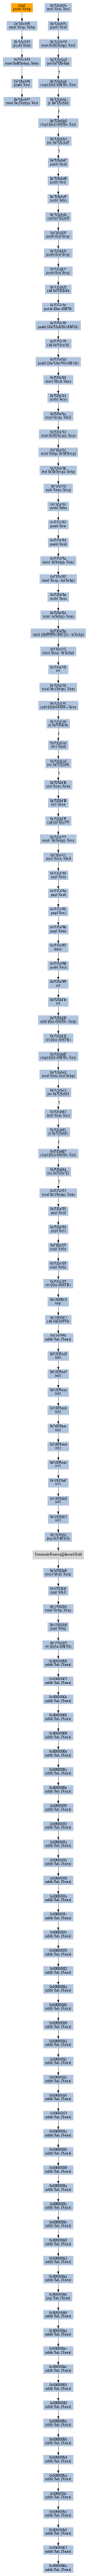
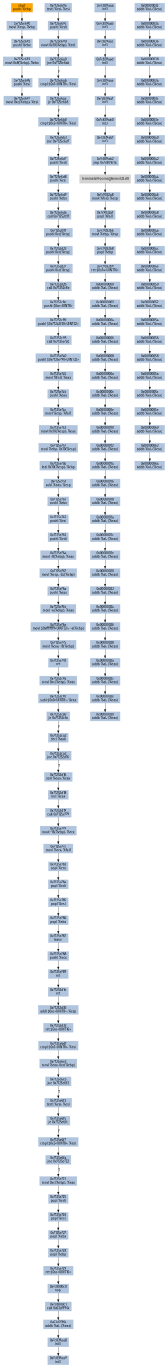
  digraph {
    fontname="Fira Sans"
    node [color=lightsteelblue fillcolor=lightsteelblue fontname="Fira Sans" shape=rectangle style=filled]
    edge [color="#000000" fontname="Fira Sans"]
    n1 [color=lightgrey fillcolor=orange label="start\npushl %ebp"]
    n2 [label="0x7125e690\nmovl %esp, %ebp"]
    n3 [label="0x7125e692\npushl %ebx"]
    n4 [label="0x7125e693\nmovl 0x8(%ebp), %ebx"]
    n5 [label="0x7125e696\npushl %esi"]
    n6 [label="0x7125e697\nmovl 0xc(%ebp), %esi"]
    n7 [label="0x7125e69a\ntestl %esi, %esi"]
    n8 [label="0x7125e69c\npushl %edi"]
    n9 [label="0x7125e69d\nmovl 0x10(%ebp), %edi"]
    n10 [label="0x7125e6a0\njne 0x7125e6ab"]
    n11 [label="0x7125e6ab\ncmpl $0x1<UINT8>, %esi"]
    n12 [label="0x7125e6ae\nje 0x7125e6b5"]
    n13 [label="0x7125e6b0\ncmpl $0x2<UINT8>, %esi"]
    n14 [label="0x7125e6b3\njne 0x7125e6d7"]
    n15 [label="0x7125e6d7\npushl %edi"]
    n16 [label="0x7125e6d8\npushl %esi"]
    n17 [label="0x7125e6d9\npushl %ebx"]
    n18 [label="0x7125e6da\ncall 0x71252d1f"]
    n19 [label="0x71252d1f\npushl 0xc(%esp)"]
    n20 [label="0x71252d23\npushl 0xc(%esp)"]
    n21 [label="0x71252d27\npushl 0xc(%esp)"]
    n22 [label="0x71252d2b\ncall 0x71252c8e"]
    n23 [label="0x71252c8e\npushl $0xc<UINT8>"]
    n24 [label="0x71252c90\npushl $0x71242f30<UINT32>"]
    n25 [label="0x71252c95\ncall 0x7125e740"]
    n26 [label="0x7125e740\npushl $0x7125e790<UINT32>"]
    n27 [label="0x7125e745\nmovl %fs:0, %eax"]
    n28 [label="0x7125e74b\npushl %eax"]
    n29 [label="0x7125e74c\nmovl %esp, %fs:0"]
    n30 [label="0x7125e753\nmovl 0x10(%esp), %eax"]
    n31 [label="0x7125e757\nmovl %ebp, 0x10(%esp)"]
    n32 [label="0x7125e75b\nleal 0x10(%esp), %ebp"]
    n33 [label="0x7125e75f\nsubl %eax, %esp"]
    n34 [label="0x7125e761\npushl %ebx"]
    n35 [label="0x7125e762\npushl %esi"]
    n36 [label="0x7125e763\npushl %edi"]
    n37 [label="0x7125e764\nmovl -8(%ebp), %eax"]
    n38 [label="0x7125e767\nmovl %esp, -24(%ebp)"]
    n39 [label="0x7125e76a\npushl %eax"]
    n40 [label="0x7125e76b\nmovl -4(%ebp), %eax"]
    n41 [label="0x7125e76e\nmovl $0xffffffff<UINT32>, -4(%ebp)"]
    n42 [label="0x7125e775\nmovl %eax, -8(%ebp)"]
    n43 [label="0x7125e778\nret"]
    n44 [label="0x71252c9a\nmovl 0xc(%ebp), %eax"]
    n45 [label="0x71252c9d\nsubl $0x0<UINT8>, %eax"]
    n46 [label="0x71252ca0\nje 0x71252cfa"]
    n47 [label="0x71252ca2\ndecl %aab"]
    n48 [label="0x71252ca3\njne 0x71252d16"]
    n49 [label="0x71252d16\nxorl %eax, %eax"]
    n50 [label="0x71252d18\nincl %eax"]
    n51 [label="0x71252d19\ncall 0x7125e779"]
    n52 [label="0x7125e779\nmovl -16(%ebp), %ecx"]
    n53 [label="0x7125e77c\nmovl %ecx, %fs:0"]
    n54 [label="0x7125e783\npopl %ecx"]
    n55 [label="0x7125e784\npopl %edi"]
    n56 [label="0x7125e785\npopl %esi"]
    n57 [label="0x7125e786\npopl %ebx"]
    n58 [label="0x7125e787\nleave "]
    n59 [label="0x7125e788\npushl %ecx"]
    n60 [label="0x7125e789\nret"]
    n61 [label="0x71252d1e\nret"]
    n62 [label="0x71252d30\naddl $0xc<UINT8>, %esp"]
    n63 [label="0x71252d33\nret $0xc<UINT16>"]
    n64 [label="0x7125e6df\ncmpl $0x1<UINT8>, %esi"]
    n65 [label="0x7125e6e2\nmovl %eax, 0xc(%ebp)"]
    n66 [label="0x7125e6e5\njne 0x7125e6f3"]
    n67 [label="0x7125e6f3\ntestl %esi, %esi"]
    n68 [label="0x7125e6f5\nje 0x7125e6fc"]
    n69 [label="0x7125e6f7\ncmpl $0x3<UINT8>, %esi"]
    n70 [label="0x7125e6fa\njne 0x7125e722"]
    n71 [label="0x7125e722\nmovl 0xc(%ebp), %eax"]
    n72 [label="0x7125e725\npopl %edi"]
    n73 [label="0x7125e726\npopl %esi"]
    n74 [label="0x7125e727\npopl %ebx"]
    n75 [label="0x7125e728\npopl %ebp"]
    n76 [label="0x7125e729\nret $0xc<UINT16>"]
    n77 [label="0x7c8000c0\nnop "]
    n78 [label="0x7c8000c1\ncall 0x63d7f9f4"]
    n79 [label="0x63d7f9f4\naddb %al, (%eax)"]
    n80 [label="0x7c839aa8\nint3 "]
    n81 [label="0x7c839aa9\nint3 "]
    n82 [label="0x7c839aaa\nint3 "]
    n83 [label="0x7c839aab\nint3 "]
    n84 [label="0x7c839aac\nint3 "]
    n85 [label="0x7c839aad\nint3 "]
    n86 [label="0x7c839aae\nint3 "]
    n87 [label="0x7c839aaf\nint3 "]
    n88 [label="0x7c839ab0\nint3 "]
    n89 [label="0x7c839ab1\nint3 "]
    n90 [label="0x7c839ab2\njmp 0x7c801e1a"]
    n91 [color=lightgrey fillcolor=lightgrey label="TerminateProcess@kernel32.dll"]
    n92 [label="0x7c9032a8\nmovl %fs:0, %esp"]
    n93 [label="0x7c9032af\npopl %fs:0"]
    n94 [label="0x7c9032b6\nmovl %ebp, %esp"]
    n95 [label="0x7c9032b8\npopl %ebp"]
    n96 [label="0x7c9032b9\nret $0x14<UINT16>"]
    n97 [label="0x00000000\naddb %al, (%eax)"]
    n98 [label="0x00000002\naddb %al, (%eax)"]
    n99 [label="0x00000004\naddb %al, (%eax)"]
    n100 [label="0x00000006\naddb %al, (%eax)"]
    n101 [label="0x00000008\naddb %al, (%eax)"]
    n102 [label="0x0000000a\naddb %al, (%eax)"]
    n103 [label="0x0000000c\naddb %al, (%eax)"]
    n104 [label="0x0000000e\naddb %al, (%eax)"]
    n105 [label="0x00000010\naddb %al, (%eax)"]
    n106 [label="0x00000012\naddb %al, (%eax)"]
    n107 [label="0x00000014\naddb %al, (%eax)"]
    n108 [label="0x00000016\naddb %al, (%eax)"]
    n109 [label="0x00000018\naddb %al, (%eax)"]
    n110 [label="0x0000001a\naddb %al, (%eax)"]
    n111 [label="0x0000001c\naddb %al, (%eax)"]
    n112 [label="0x0000001e\naddb %al, (%eax)"]
    n113 [label="0x00000020\naddb %al, (%eax)"]
    n114 [label="0x00000022\naddb %al, (%eax)"]
    n115 [label="0x00000024\naddb %al, (%eax)"]
    n116 [label="0x00000026\naddb %al, (%eax)"]
    n117 [label="0x00000028\naddb %al, (%eax)"]
    n118 [label="0x0000002a\naddb %al, (%eax)"]
    n119 [label="0x0000002c\naddb %al, (%eax)"]
    n120 [label="0x0000002e\naddb %al, (%eax)"]
    n121 [label="0x00000030\naddb %al, (%eax)"]
    n122 [label="0x00000032\naddb %al, (%eax)"]
    n123 [label="0x00000034\naddb %al, (%eax)"]
    n124 [label="0x00000036\naddb %al, (%eax)"]
    n125 [label="0x00000038\naddb %al, (%eax)"]
    n126 [label="0x0000003a\naddb %al, (%eax)"]
    n127 [label="0x0000003c\naddb %al, (%eax)"]
    n128 [label="0x0000003e\naddb %al, (%eax)"]
    n129 [label="0x00000040\naddb %al, (%eax)"]
    n130 [label="0x00000042\naddb %al, (%eax)"]
    n131 [label="0x00000044\naddb %al, (%eax)"]
-   n132 [label="0x00000046\njmp %al, (%eax)"]
+   n132 [label="0x00000046\naddb %al, (%eax)"]
    n133 [label="0x00000048\naddb %al, (%eax)"]
    n134 [label="0x0000004a\naddb %al, (%eax)"]
    n135 [label="0x0000004c\naddb %al, (%eax)"]
    n136 [label="0x0000004e\naddb %al, (%eax)"]
    n137 [label="0x00000050\naddb %al, (%eax)"]
    n138 [label="0x00000052\naddb %al, (%eax)"]
    n139 [label="0x00000054\naddb %al, (%eax)"]
    n140 [label="0x00000056\naddb %al, (%eax)"]
    n141 [label="0x00000058\naddb %al, (%eax)"]
    n142 [label="0x0000005a\naddb %al, (%eax)"]
    n143 [label="0x0000005c\naddb %al, (%eax)"]
    n144 [label="0x0000005e\naddb %al, (%eax)"]
    n145 [label="0x00000060\naddb %al, (%eax)"]
    n146 [label="0x00000062\naddb %al, (%eax)"]
    n147 [label="0x00000064\naddb %al, (%eax)"]
    n1 -> n2
    n2 -> n3
    n3 -> n4
    n4 -> n5
    n5 -> n6
    n7 -> n8
    n8 -> n9
    n9 -> n10
-   n10 -> n11 [label=T]
+   n10 -> n11 [label=F]
    n11 -> n12
    n12 -> n13 [label=F]
    n13 -> n14
    n14 -> n15 [label=T]
    n15 -> n16
    n16 -> n17
    n17 -> n18
    n18 -> n19
    n19 -> n20
    n20 -> n21
    n21 -> n22
    n22 -> n23
    n23 -> n24
    n24 -> n25
    n25 -> n26
    n26 -> n27
    n27 -> n28
    n28 -> n29
    n29 -> n30
    n30 -> n31
    n31 -> n32
    n32 -> n33
    n33 -> n34
    n34 -> n35
    n35 -> n36
    n36 -> n37
    n37 -> n38
    n38 -> n39
    n39 -> n40
    n40 -> n41
    n41 -> n42
    n42 -> n43
    n43 -> n44
    n44 -> n45
    n45 -> n46
    n46 -> n47 [label=F]
    n47 -> n48
    n48 -> n49 [label=T]
    n49 -> n50
    n50 -> n51
    n51 -> n52
    n52 -> n53
    n53 -> n54
    n54 -> n55
    n55 -> n56
    n56 -> n57
    n57 -> n58
    n58 -> n59
    n59 -> n60
    n60 -> n61
    n61 -> n62
    n62 -> n63
    n63 -> n64
    n64 -> n65
    n65 -> n66
    n66 -> n67 [label=T]
    n67 -> n68
    n68 -> n69 [label=F]
    n69 -> n70
    n70 -> n71 [label=T]
    n71 -> n72
    n72 -> n73
    n73 -> n74
    n74 -> n75
    n75 -> n76
    n76 -> n77
    n77 -> n78
    n78 -> n79
    n79 -> n80
    n80 -> n81
-   n81 -> n82
    n82 -> n83
    n83 -> n84
    n84 -> n85
    n85 -> n86
    n86 -> n87
    n87 -> n88
    n88 -> n89
    n89 -> n90
    n90 -> n91
    n91 -> n92
    n92 -> n93
    n93 -> n94
    n94 -> n95
    n95 -> n96
    n96 -> n97
    n97 -> n98
    n98 -> n99
    n99 -> n100
    n100 -> n101
    n101 -> n102
    n102 -> n103
    n103 -> n104
    n104 -> n105
    n105 -> n106
    n106 -> n107
    n107 -> n108
    n108 -> n109
    n109 -> n110
    n110 -> n111
    n111 -> n112
    n112 -> n113
    n113 -> n114
    n114 -> n115
    n115 -> n116
    n116 -> n117
    n117 -> n118
    n118 -> n119
    n119 -> n120
    n120 -> n121
-   n121 -> n122
    n122 -> n123
    n123 -> n124
    n124 -> n125
    n125 -> n126
    n126 -> n127
    n127 -> n128
    n128 -> n129
    n129 -> n130
    n130 -> n131
    n131 -> n132
    n132 -> n133
    n133 -> n134
    n134 -> n135
    n135 -> n136
    n136 -> n137
    n137 -> n138
    n138 -> n139
    n139 -> n140
    n140 -> n141
    n141 -> n142
    n142 -> n143
    n143 -> n144
    n144 -> n145
    n145 -> n146
    n146 -> n147
  }
